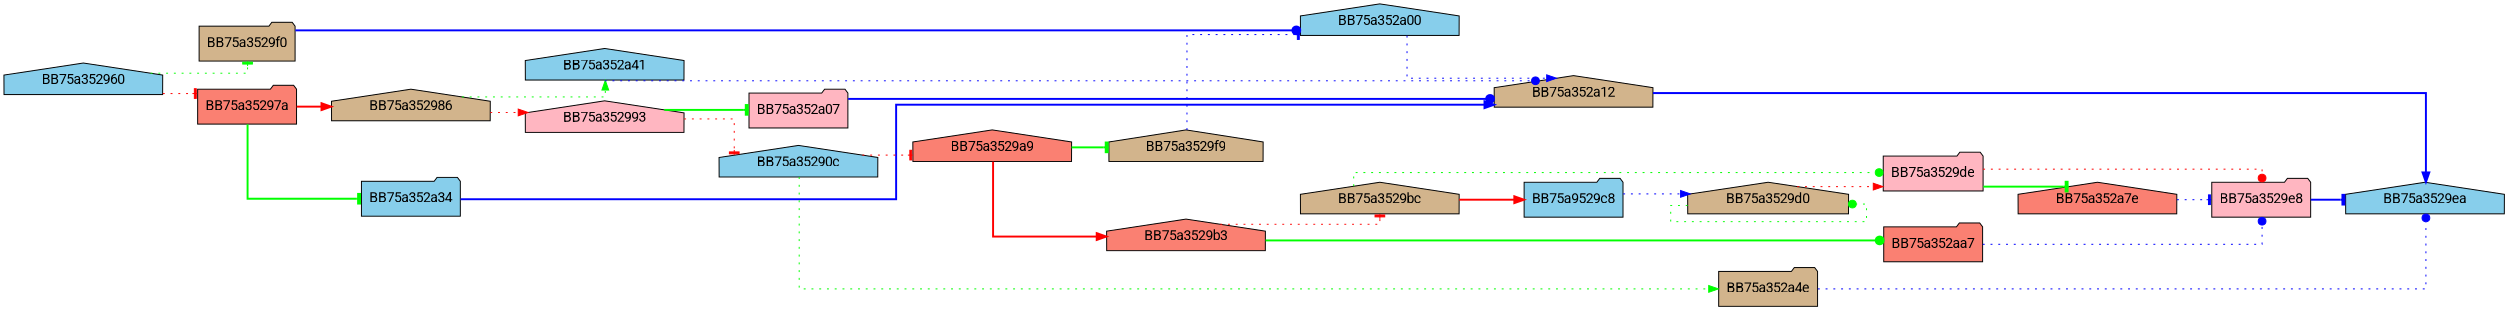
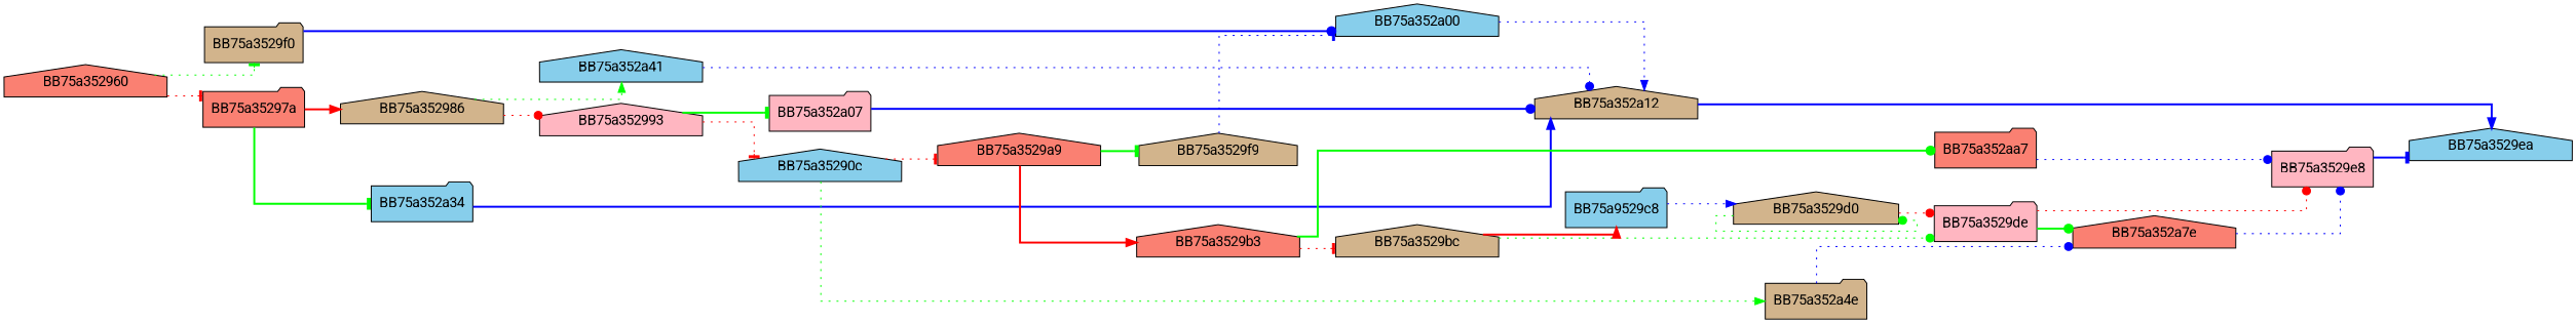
  digraph {
    fontname=Roboto
    rankdir=LR
    splines=ortho
    node [fillcolor=tan fontname=Roboto shape=house style=filled]
    edge [arrowhead=dot color=blue fontname=Roboto style=dotted]
    BB75a3529f0 [shape=folder]
-   BB75a352960 [fillcolor=skyblue]
+   BB75a352960 [fillcolor=salmon]
    BB75a35297a [fillcolor=salmon shape=folder]
    BB75a352a00 [fillcolor=skyblue]
    BB75a352a34 [fillcolor=skyblue shape=folder]
    BB75a352986
    BB75a352a12
    BB75a352a41 [fillcolor=skyblue]
    BB75a352993 [fillcolor=lightpink]
    BB75a3529ea [fillcolor=skyblue]
    BB75a352a07 [fillcolor=lightpink shape=folder]
    n12 [fillcolor=skyblue label=BB75a35290c]
    BB75a352a4e [shape=folder]
    BB75a3529a9 [fillcolor=salmon]
    BB75a3529f9
    BB75a3529b3 [fillcolor=salmon]
    BB75a352aa7 [fillcolor=salmon shape=folder]
    BB75a3529bc
    BB75a3529e8 [fillcolor=lightpink shape=folder]
    BB75a3529de [fillcolor=lightpink shape=folder]
    n21 [fillcolor=skyblue label=BB75a9529c8 shape=folder]
    BB75a352a7e [fillcolor=salmon]
    BB75a3529d0
    BB75a3529f0 -> BB75a352a00 [style=bold]
    BB75a352960 -> BB75a3529f0 [arrowhead=tee color=green]
    BB75a352960 -> BB75a35297a [arrowhead=tee color=red]
    BB75a35297a -> BB75a352a34 [arrowhead=tee color=green style=bold]
    BB75a35297a -> BB75a352986 [arrowhead=normal color=red style=bold]
    BB75a352a00 -> BB75a352a12 [arrowhead=normal]
    BB75a352a34 -> BB75a352a12 [arrowhead=normal style=bold]
    BB75a352986 -> BB75a352a41 [arrowhead=normal color=green]
-   BB75a352986 -> BB75a352993 [arrowhead=normal color=red]
+   BB75a352986 -> BB75a352993 [color=red]
    BB75a352a12 -> BB75a3529ea [arrowhead=normal style=bold]
    BB75a352a41 -> BB75a352a12
    BB75a352993 -> BB75a352a07 [arrowhead=tee color=green style=bold]
    BB75a352993 -> n12 [arrowhead=tee color=red]
    BB75a352a07 -> BB75a352a12 [style=bold]
    n12 -> BB75a352a4e [arrowhead=normal color=green]
    n12 -> BB75a3529a9 [arrowhead=tee color=red]
-   BB75a352a4e -> BB75a3529ea
+   BB75a352a4e -> BB75a352a7e
    BB75a3529a9 -> BB75a3529f9 [arrowhead=tee color=green style=bold]
    BB75a3529a9 -> BB75a3529b3 [arrowhead=normal color=red style=bold]
    BB75a3529f9 -> BB75a352a00 [arrowhead=tee]
    BB75a3529b3 -> BB75a352aa7 [color=green style=bold]
    BB75a3529b3 -> BB75a3529bc [arrowhead=tee color=red]
    BB75a352aa7 -> BB75a3529e8
    BB75a3529bc -> BB75a3529de [color=green]
    BB75a3529bc -> n21 [arrowhead=normal color=red style=bold]
    BB75a3529e8 -> BB75a3529ea [arrowhead=tee style=bold]
    BB75a3529de -> BB75a3529e8 [color=red]
-   BB75a3529de -> BB75a352a7e [arrowhead=tee color=green style=bold]
+   BB75a3529de -> BB75a352a7e [color=green style=bold]
    n21 -> BB75a3529d0 [arrowhead=normal]
-   BB75a352a7e -> BB75a3529e8 [arrowhead=tee]
-   BB75a3529d0 -> BB75a3529de [arrowhead=normal color=red]
+   BB75a352a7e -> BB75a3529e8
+   BB75a3529d0 -> BB75a3529de [color=red]
    BB75a3529d0 -> BB75a3529d0 [color=green]
  }
